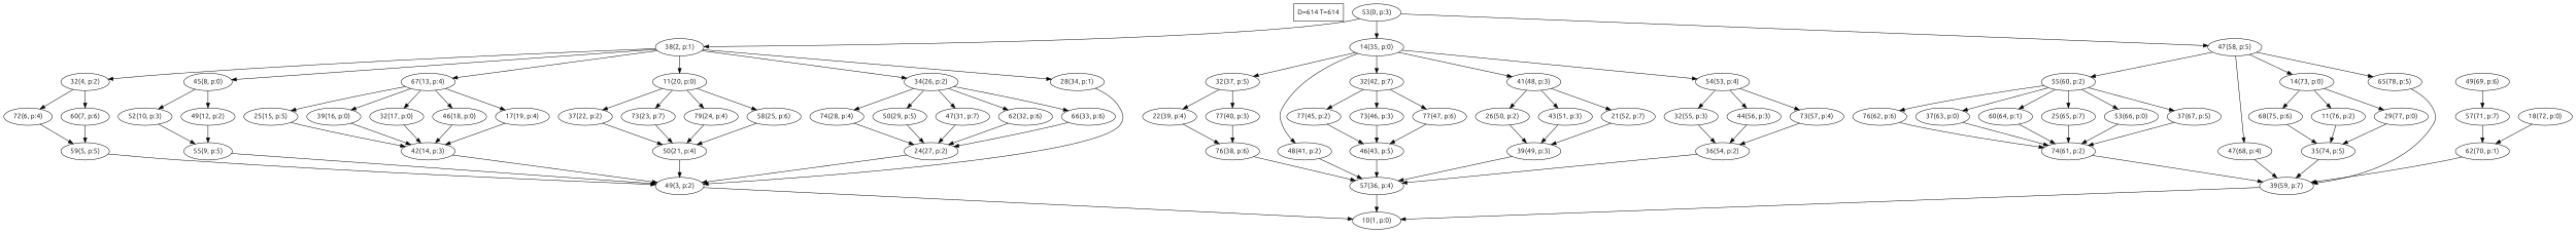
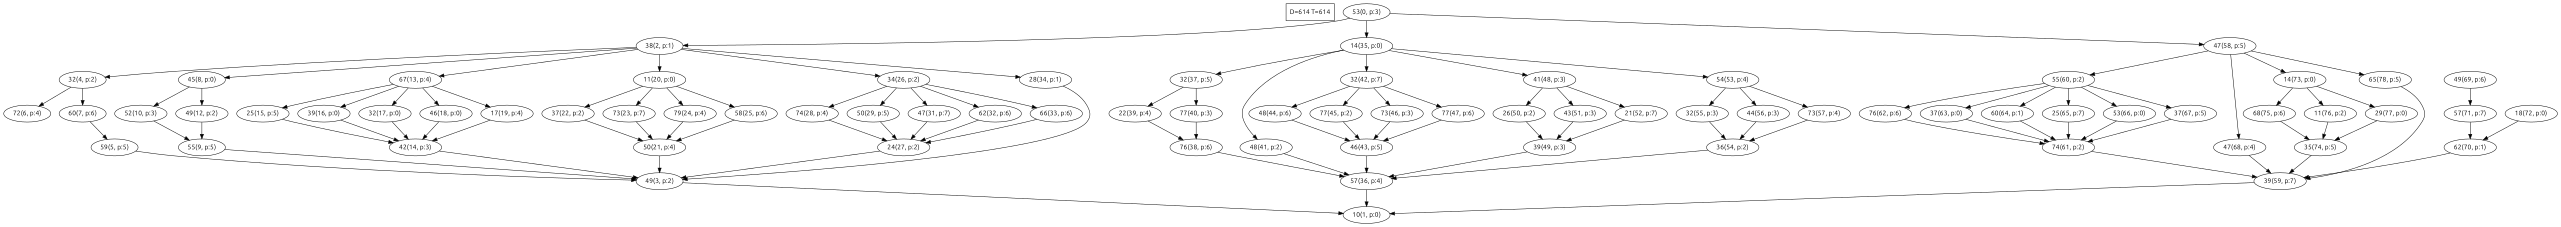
  digraph {
    fontname=Ubuntu
    node [fontname=Ubuntu]
    edge [fontname=Ubuntu]
    n1 [label="D=614 T=614" shape=box]
    n2 [label="53(0, p:3)"]
    n3 [label="38(2, p:1)"]
    n4 [label="14(35, p:0)"]
    n5 [label="47(58, p:5)"]
    n6 [label="32(4, p:2)"]
    n7 [label="45(8, p:0)"]
    n8 [label="67(13, p:4)"]
    n9 [label="11(20, p:0)"]
    n10 [label="34(26, p:2)"]
    n11 [label="28(34, p:1)"]
    n12 [label="32(37, p:5)"]
    n13 [label="48(41, p:2)"]
    n14 [label="32(42, p:7)"]
    n15 [label="41(48, p:3)"]
    n16 [label="54(53, p:4)"]
    n17 [label="55(60, p:2)"]
    n18 [label="47(68, p:4)"]
    n19 [label="14(73, p:0)"]
    n20 [label="65(78, p:5)"]
    n21 [label="10(1, p:0)"]
    n22 [label="72(6, p:4)"]
    n23 [label="60(7, p:6)"]
    n24 [label="52(10, p:3)"]
    n25 [label="49(12, p:2)"]
    n26 [label="25(15, p:5)"]
    n27 [label="39(16, p:0)"]
    n28 [label="32(17, p:0)"]
    n29 [label="46(18, p:0)"]
    n30 [label="17(19, p:4)"]
    n31 [label="37(22, p:2)"]
    n32 [label="73(23, p:7)"]
    n33 [label="79(24, p:4)"]
    n34 [label="58(25, p:6)"]
    n35 [label="74(28, p:4)"]
    n36 [label="50(29, p:5)"]
    n37 [label="47(31, p:7)"]
    n38 [label="62(32, p:6)"]
    n39 [label="66(33, p:6)"]
    n40 [label="49(3, p:2)"]
    n41 [label="59(5, p:5)"]
    n42 [label="55(9, p:5)"]
    n43 [label="42(14, p:3)"]
    n44 [label="50(21, p:4)"]
    n45 [label="24(27, p:2)"]
    n46 [label="22(39, p:4)"]
    n47 [label="77(40, p:3)"]
    n48 [label="57(36, p:4)"]
+   n49 [label="48(44, p:6)"]
    n50 [label="77(45, p:2)"]
    n51 [label="73(46, p:3)"]
    n52 [label="77(47, p:6)"]
    n53 [label="26(50, p:2)"]
    n54 [label="43(51, p:3)"]
    n55 [label="21(52, p:7)"]
    n56 [label="32(55, p:3)"]
    n57 [label="44(56, p:3)"]
    n58 [label="73(57, p:4)"]
    n59 [label="76(38, p:6)"]
    n60 [label="46(43, p:5)"]
    n61 [label="39(49, p:3)"]
    n62 [label="36(54, p:2)"]
    n63 [label="76(62, p:6)"]
    n64 [label="37(63, p:0)"]
    n65 [label="60(64, p:1)"]
    n66 [label="25(65, p:7)"]
    n67 [label="53(66, p:0)"]
    n68 [label="37(67, p:5)"]
    n69 [label="39(59, p:7)"]
    n70 [label="49(69, p:6)"]
    n71 [label="57(71, p:7)"]
    n72 [label="68(75, p:6)"]
    n73 [label="11(76, p:2)"]
    n74 [label="29(77, p:0)"]
    n75 [label="74(61, p:2)"]
    n76 [label="62(70, p:1)"]
    n77 [label="18(72, p:0)"]
    n78 [label="35(74, p:5)"]
    n2 -> n3
    n2 -> n4
    n2 -> n5
    n3 -> n6
    n3 -> n7
    n3 -> n8
    n3 -> n9
    n3 -> n10
    n3 -> n11
    n4 -> n12
    n4 -> n13
    n4 -> n14
    n4 -> n15
    n4 -> n16
    n5 -> n17
    n5 -> n18
    n5 -> n19
    n5 -> n20
    n6 -> n22
    n6 -> n23
    n7 -> n24
    n7 -> n25
    n8 -> n26
    n8 -> n27
    n8 -> n28
    n8 -> n29
    n8 -> n30
    n9 -> n31
    n9 -> n32
    n9 -> n33
    n9 -> n34
    n10 -> n35
    n10 -> n36
    n10 -> n37
    n10 -> n38
    n10 -> n39
    n11 -> n40
    n12 -> n46
    n12 -> n47
    n13 -> n48
+   n14 -> n49
    n14 -> n50
    n14 -> n51
    n14 -> n52
    n15 -> n53
    n15 -> n54
    n15 -> n55
    n16 -> n56
    n16 -> n57
    n16 -> n58
    n17 -> n63
    n17 -> n64
    n17 -> n65
    n17 -> n66
    n17 -> n67
    n17 -> n68
    n18 -> n69
    n19 -> n72
    n19 -> n73
    n19 -> n74
    n20 -> n69
-   n22 -> n41
    n23 -> n41
    n24 -> n42
    n25 -> n42
    n26 -> n43
    n27 -> n43
    n28 -> n43
    n29 -> n43
    n30 -> n43
    n31 -> n44
    n32 -> n44
    n33 -> n44
    n34 -> n44
    n35 -> n45
    n36 -> n45
    n37 -> n45
    n38 -> n45
    n39 -> n45
    n40 -> n21
    n41 -> n40
    n42 -> n40
    n43 -> n40
    n44 -> n40
    n45 -> n40
    n46 -> n59
    n47 -> n59
    n48 -> n21
+   n49 -> n60
    n50 -> n60
    n51 -> n60
    n52 -> n60
    n53 -> n61
    n54 -> n61
    n55 -> n61
    n56 -> n62
    n57 -> n62
    n58 -> n62
    n59 -> n48
    n60 -> n48
    n61 -> n48
    n62 -> n48
    n63 -> n75
    n64 -> n75
    n65 -> n75
    n66 -> n75
    n67 -> n75
    n68 -> n75
    n69 -> n21
    n70 -> n71
    n71 -> n76
    n72 -> n78
    n73 -> n78
    n74 -> n78
    n75 -> n69
    n76 -> n69
    n77 -> n76
    n78 -> n69
  }
